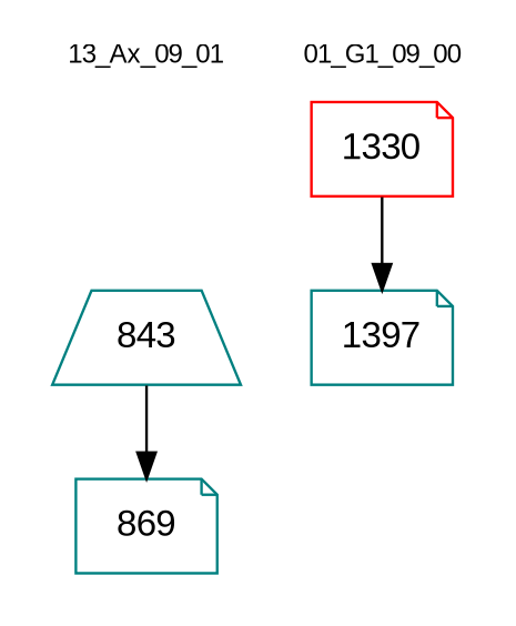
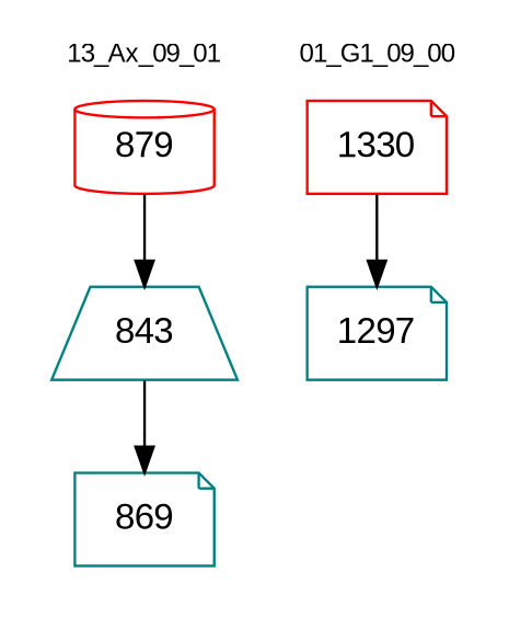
  digraph {
    fontname="Liberation Sans"
    node [color=teal fontname="Liberation Sans" shape=note]
    edge [color=black fontname="Liberation Sans" style=solid]
+   n1 [color=red label=879 shape=cylinder]
    n2 [label=843 shape=trapezium]
    n3 [label=869]
    n4 [color=red label=1330]
-   n5 [label=1397]
+   n5 [label=1297]
    subgraph cluster_1 {
      color=white
      fontsize=10
      label="13_Ax_09_01"
+     n1
      n2
      n3
    }
    subgraph cluster_2 {
      color=white
      fontsize=10
      label="01_G1_09_00"
      n4
      n5
    }
+   n1 -> n2
    n2 -> n3
    n4 -> n5
  }
